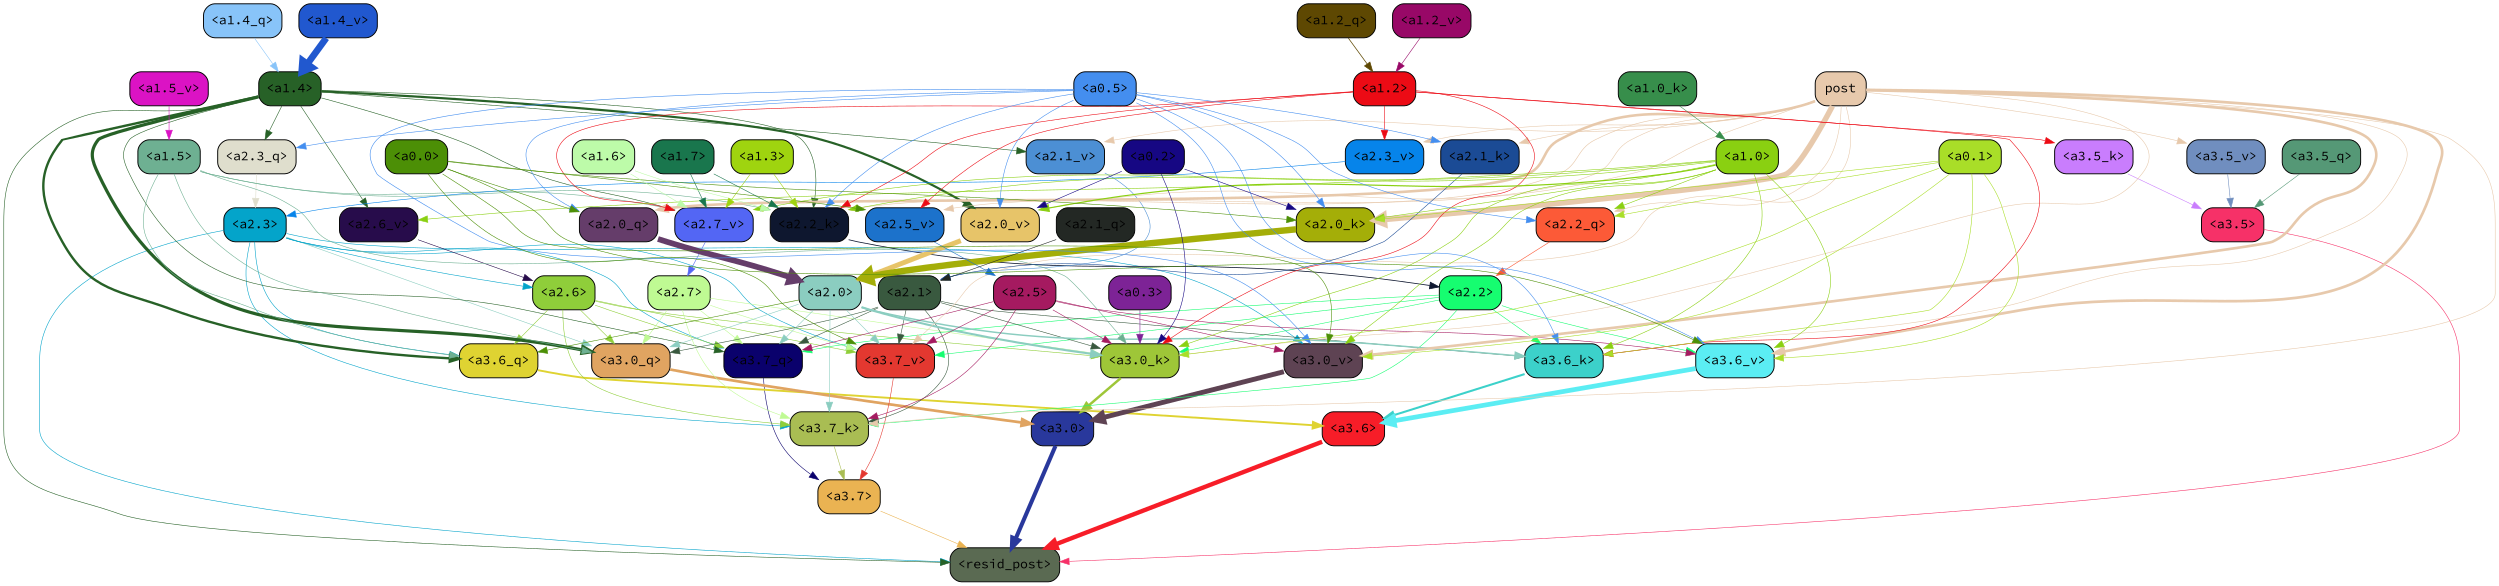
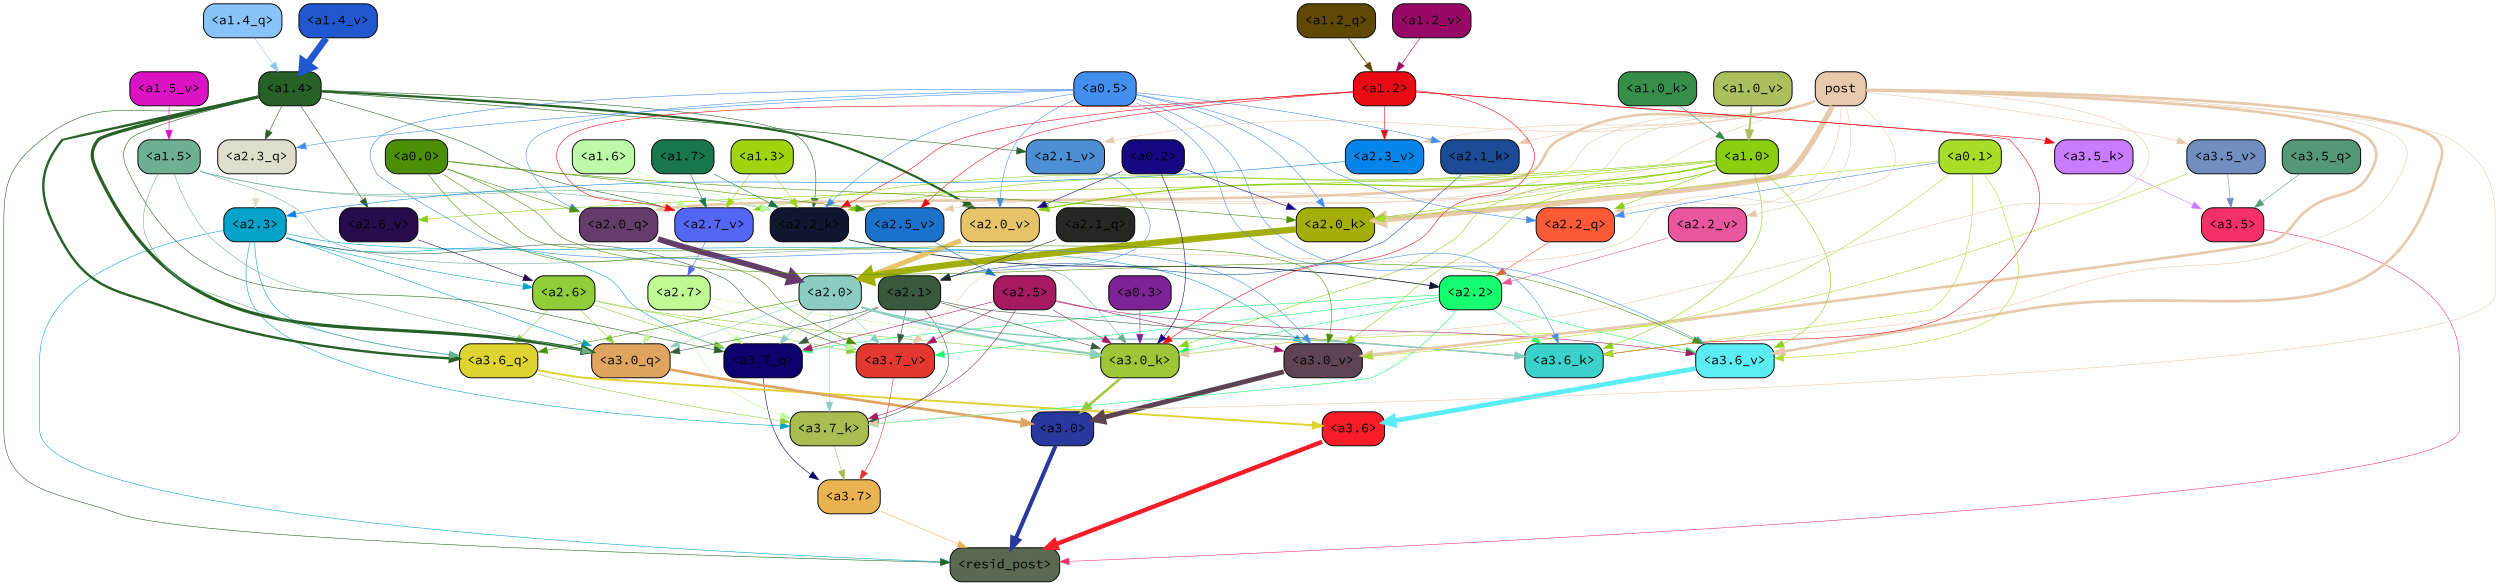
  strict digraph {
    fontname="Source Code Pro"
    splines=true
    node [color=black fontname="Source Code Pro" shape=box style="filled, rounded"]
    edge [color="#e7c9ac" fontname="Source Code Pro" penwidth=0.6]
    "<a3.7>" [fillcolor="#eab352"]
    "<resid_post>" [fillcolor="#5a6a52"]
    "<a3.6>" [fillcolor="#f71d28"]
    "<a3.5>" [fillcolor="#f63168"]
    "<a3.0>" [fillcolor="#29389c"]
    "<a2.3>" [fillcolor="#04a4ca"]
    "<a3.7_q>" [fillcolor="#0a016c"]
    "<a3.6_q>" [fillcolor="#dfd332"]
    "<a3.0_q>" [fillcolor="#e0a461"]
    "<a3.7_k>" [fillcolor="#a9bd53"]
    "<a3.7_v>" [fillcolor="#e33830"]
    "<a3.0_v>" [fillcolor="#5e4353"]
    "<a2.6>" [fillcolor="#8fce3a"]
    "<a3.0_k>" [fillcolor="#9ec638"]
    "<a1.4>" [fillcolor="#276127"]
    "<a2.3_q>" [fillcolor="#dfdecd"]
    "<a2.2_k>" [fillcolor="#0e172f"]
    "<a2.7_v>" [fillcolor="#5366f4"]
    "<a2.6_v>" [fillcolor="#270c4b"]
    "<a2.1_v>" [fillcolor="#4c8fd4"]
    "<a2.0_v>" [fillcolor="#e7c469"]
    "<a2.2>" [fillcolor="#16fd70"]
    "<a2.7>" [fillcolor="#bffa93"]
    "<a2.1>" [fillcolor="#39593f"]
    "<a2.0>" [fillcolor="#8bcdc0"]
    "<a3.6_k>" [fillcolor="#3cd1ca"]
    "<a3.6_v>" [fillcolor="#5bedf3"]
    "<a3.5_q>" [fillcolor="#559876"]
    "<a3.5_k>" [fillcolor="#c97dfd"]
    "<a3.5_v>" [fillcolor="#708ebf"]
    "<a2.5>" [fillcolor="#a51a60"]
    "<a1.5>" [fillcolor="#6eb092"]
    n33 [fillcolor="#e7c9ac" label=post]
    "<a2.2_q>" [fillcolor="#fc5a37"]
    "<a2.0_q>" [fillcolor="#653d6a"]
    "<a2.1_k>" [fillcolor="#1b4b95"]
    "<a2.0_k>" [fillcolor="#a4ae08"]
    "<a2.5_v>" [fillcolor="#1c72cb"]
    "<a2.3_v>" [fillcolor="#0684ea"]
+   "<a2.2_v>" [fillcolor="#e8579d"]
    "<a1.2>" [fillcolor="#ec0b15"]
    "<a1.0>" [fillcolor="#8ad011"]
    "<a0.5>" [fillcolor="#448eef"]
    "<a0.1>" [fillcolor="#a9de28"]
    "<a0.3>" [fillcolor="#7d2396"]
    "<a0.2>" [fillcolor="#160783"]
    "<a0.0>" [fillcolor="#4c8f06"]
    "<a2.1_q>" [fillcolor="#232824"]
    "<a1.7>" [fillcolor="#19764d"]
    "<a1.6>" [fillcolor="#bdfba9"]
    "<a1.3>" [fillcolor="#9fd40f"]
    "<a1.4_q>" [fillcolor="#88c4f9"]
    "<a1.2_q>" [fillcolor="#5e4802"]
    "<a1.0_k>" [fillcolor="#378e4b"]
    "<a1.5_v>" [fillcolor="#db13c4"]
    "<a1.4_v>" [fillcolor="#2158cf"]
    "<a1.2_v>" [fillcolor="#980867"]
+   "<a1.0_v>" [fillcolor="#acbe5e"]
    "<a3.7>" -> "<resid_post>" [color="#eab352"]
    "<a3.6>" -> "<resid_post>" [color="#f71d28" penwidth=4.648244500160217]
    "<a3.5>" -> "<resid_post>" [color="#f63168"]
    "<a3.0>" -> "<resid_post>" [color="#29389c" penwidth=4.3288813829422]
    "<a2.3>" -> "<resid_post>" [color="#04a4ca"]
    "<a2.3>" -> "<a3.7_q>" [color="#04a4ca"]
    "<a2.3>" -> "<a3.6_q>" [color="#04a4ca"]
-   "<a2.3>" -> "<a3.0_q>" [color="#8bcdc0"]
+   "<a2.3>" -> "<a3.0_q>" [color="#04a4ca"]
    "<a2.3>" -> "<a3.7_k>" [color="#04a4ca"]
-   "<a2.3>" -> "<a3.7_v>" [color="#04a4ca"]
+   "<a2.3>" -> "<a3.7_v>" [color="#39593f"]
    "<a2.3>" -> "<a3.0_v>" [color="#04a4ca"]
    "<a2.3>" -> "<a2.6>" [color="#04a4ca"]
    "<a3.7_q>" -> "<a3.7>" [color="#0a016c"]
    "<a3.6_q>" -> "<a3.6>" [color="#dfd332" penwidth=2.03758105635643]
    "<a3.0_q>" -> "<a3.0>" [color="#e0a461" penwidth=2.8638100624084473]
    "<a3.7_k>" -> "<a3.7>" [color="#a9bd53"]
    "<a3.7_v>" -> "<a3.7>" [color="#e33830"]
    "<a3.0_v>" -> "<a3.0>" [color="#5e4353" penwidth=5.188832879066467]
    "<a2.6>" -> "<a3.7_q>" [color="#8fce3a"]
    "<a2.6>" -> "<a3.6_q>" [color="#8fce3a"]
    "<a2.6>" -> "<a3.0_q>" [color="#8fce3a"]
-   "<a2.6>" -> "<a3.7_k>" [color="#8fce3a"]
+   "<a3.6_q>" -> "<a3.7_k>" [color="#8fce3a"]
    "<a2.6>" -> "<a3.7_v>" [color="#8fce3a"]
    "<a2.6>" -> "<a3.0_k>" [color="#8fce3a"]
    "<a3.0_k>" -> "<a3.0>" [color="#9ec638" penwidth=2.6274144649505615]
    "<a1.4>" -> "<resid_post>" [color="#276127"]
    "<a1.4>" -> "<a3.7_q>" [color="#276127"]
    "<a1.4>" -> "<a3.6_q>" [color="#276127" penwidth=2.5397292599081993]
    "<a1.4>" -> "<a3.0_q>" [color="#276127" penwidth=3.3985572457313538]
    "<a1.4>" -> "<a2.3_q>" [color="#276127"]
    "<a1.4>" -> "<a2.2_k>" [color="#276127"]
    "<a1.4>" -> "<a2.7_v>" [color="#276127"]
    "<a1.4>" -> "<a2.6_v>" [color="#276127"]
    "<a1.4>" -> "<a2.1_v>" [color="#276127"]
    "<a1.4>" -> "<a2.0_v>" [color="#276127" penwidth=2.3308929204940796]
    "<a2.3_q>" -> "<a2.3>" [color="#dfdecd"]
    "<a2.2_k>" -> "<a2.2>" [color="#0e172f" penwidth=0.8337457180023193]
    "<a2.7_v>" -> "<a2.7>" [color="#5366f4"]
    "<a2.6_v>" -> "<a2.6>" [color="#270c4b"]
    "<a2.1_v>" -> "<a2.1>" [color="#4c8fd4"]
    "<a2.0_v>" -> "<a2.0>" [color="#e7c469" penwidth=5.211444020271301]
    "<a2.2>" -> "<a3.7_q>" [color="#16fd70"]
    "<a2.2>" -> "<a3.7_k>" [color="#16fd70"]
    "<a2.2>" -> "<a3.7_v>" [color="#16fd70"]
    "<a2.2>" -> "<a3.0_k>" [color="#16fd70"]
    "<a2.2>" -> "<a3.6_k>" [color="#16fd70"]
    "<a2.2>" -> "<a3.6_v>" [color="#16fd70"]
    "<a2.7>" -> "<a3.7_q>" [color="#bffa93"]
    "<a2.7>" -> "<a3.0_q>" [color="#bffa93"]
    "<a2.7>" -> "<a3.7_k>" [color="#bffa93"]
    "<a2.7>" -> "<a3.7_v>" [color="#bffa93"]
    "<a2.7>" -> "<a3.0_k>" [color="#bffa93"]
    "<a2.1>" -> "<a3.7_q>" [color="#39593f"]
    "<a2.1>" -> "<a3.0_q>" [color="#39593f"]
    "<a2.1>" -> "<a3.7_k>" [color="#39593f"]
    "<a2.1>" -> "<a3.7_v>" [color="#39593f"]
    "<a2.1>" -> "<a3.0_k>" [color="#39593f"]
    "<a2.1>" -> "<a3.6_k>" [color="#39593f"]
    "<a2.0>" -> "<a3.7_q>" [color="#8bcdc0"]
    "<a2.0>" -> "<a3.6_q>" [color="#4c8f06"]
    "<a2.0>" -> "<a3.0_q>" [color="#8bcdc0"]
    "<a2.0>" -> "<a3.7_k>" [color="#8bcdc0"]
    "<a2.0>" -> "<a3.7_v>" [color="#8bcdc0"]
    "<a2.0>" -> "<a3.0_k>" [color="#8bcdc0" penwidth=2.205150544643402]
    "<a2.0>" -> "<a3.6_k>" [color="#8bcdc0" penwidth=1.5717863738536835]
-   "<a3.6_k>" -> "<a3.6>" [color="#3cd1ca" penwidth=2.174198240041733]
    "<a3.6_v>" -> "<a3.6>" [color="#5bedf3" penwidth=5.002329230308533]
    "<a3.5_q>" -> "<a3.5>" [color="#559876"]
    "<a3.5_k>" -> "<a3.5>" [color="#c97dfd"]
    "<a3.5_v>" -> "<a3.5>" [color="#708ebf"]
    "<a2.5>" -> "<a3.7_q>" [color="#a51a60"]
    "<a2.5>" -> "<a3.7_k>" [color="#a51a60"]
    "<a2.5>" -> "<a3.7_v>" [color="#a51a60"]
    "<a2.5>" -> "<a3.0_v>" [color="#a51a60"]
    "<a2.5>" -> "<a3.0_k>" [color="#a51a60"]
    "<a2.5>" -> "<a3.6_v>" [color="#a51a60"]
    "<a1.5>" -> "<a3.6_q>" [color="#6eb092"]
    "<a1.5>" -> "<a3.0_q>" [color="#6eb092"]
    "<a1.5>" -> "<a3.0_k>" [color="#6eb092"]
    "<a1.5>" -> "<a2.2_k>" [color="#6eb092"]
    "<a1.5>" -> "<a2.7_v>" [color="#6eb092"]
    n33 -> "<a3.7_k>"
    n33 -> "<a3.7_v>"
    n33 -> "<a3.0_v>" [penwidth=2.812090039253235]
    n33 -> "<a3.0_k>"
    n33 -> "<a2.2_k>" [penwidth=0.6694881916046143]
    n33 -> "<a2.1_v>"
    n33 -> "<a2.0_v>"
    n33 -> "<a3.6_k>"
    n33 -> "<a3.6_v>" [penwidth=2.882729172706604]
    n33 -> "<a3.5_v>"
    n33 -> "<a2.2_q>"
    n33 -> "<a2.0_q>" [penwidth=2.773140072822571]
    n33 -> "<a2.1_k>"
    n33 -> "<a2.0_k>" [penwidth=5.809704422950745]
    n33 -> "<a2.5_v>"
    n33 -> "<a2.3_v>"
+   n33 -> "<a2.2_v>"
    "<a2.2_q>" -> "<a2.2>" [color="#fc5a37" penwidth=0.6299107074737549]
    "<a2.0_q>" -> "<a2.0>" [color="#653d6a" penwidth=6.081655263900757]
    "<a2.1_k>" -> "<a2.1>" [color="#1b4b95"]
    "<a2.0_k>" -> "<a2.0>" [color="#a4ae08" penwidth=6.795950889587402]
    "<a2.5_v>" -> "<a2.5>" [color="#1c72cb"]
    "<a2.3_v>" -> "<a2.3>" [color="#0684ea"]
+   "<a2.2_v>" -> "<a2.2>" [color="#e8579d"]
    "<a1.2>" -> "<a3.0_k>" [color="#ec0b15"]
    "<a1.2>" -> "<a2.2_k>" [color="#ec0b15"]
    "<a1.2>" -> "<a2.7_v>" [color="#ec0b15"]
    "<a1.2>" -> "<a3.6_k>" [color="#ec0b15"]
    "<a1.2>" -> "<a3.5_k>" [color="#ec0b15"]
    "<a1.2>" -> "<a2.5_v>" [color="#ec0b15"]
    "<a1.2>" -> "<a2.3_v>" [color="#ec0b15"]
    "<a1.0>" -> "<a3.0_v>" [color="#8ad011"]
    "<a1.0>" -> "<a3.0_k>" [color="#8ad011"]
    "<a1.0>" -> "<a2.2_k>" [color="#8ad011"]
    "<a1.0>" -> "<a2.7_v>" [color="#8ad011"]
    "<a1.0>" -> "<a2.6_v>" [color="#8ad011"]
    "<a1.0>" -> "<a2.0_v>" [color="#8ad011" penwidth=1.2632839679718018]
    "<a1.0>" -> "<a3.6_k>" [color="#8ad011"]
    "<a1.0>" -> "<a3.6_v>" [color="#8ad011"]
    "<a1.0>" -> "<a2.2_q>" [color="#8ad011"]
    "<a1.0>" -> "<a2.0_k>" [color="#8ad011"]
    "<a0.5>" -> "<a3.0_v>" [color="#448eef" penwidth=0.6281400918960571]
    "<a0.5>" -> "<a2.3_q>" [color="#448eef"]
    "<a0.5>" -> "<a2.2_k>" [color="#448eef"]
    "<a0.5>" -> "<a2.0_v>" [color="#448eef"]
    "<a0.5>" -> "<a3.6_k>" [color="#448eef"]
    "<a0.5>" -> "<a3.6_v>" [color="#448eef"]
    "<a0.5>" -> "<a2.2_q>" [color="#448eef"]
    "<a0.5>" -> "<a2.0_q>" [color="#448eef"]
    "<a0.5>" -> "<a2.1_k>" [color="#448eef"]
    "<a0.5>" -> "<a2.0_k>" [color="#448eef" penwidth=0.6196913719177246]
    "<a0.1>" -> "<a3.0_v>" [color="#a9de28"]
-   "<a0.1>" -> "<a3.0_k>" [color="#a9de28"]
+   "<a3.5_v>" -> "<a3.0_k>" [color="#a9de28"]
    "<a0.1>" -> "<a3.6_k>" [color="#a9de28"]
    "<a0.1>" -> "<a3.6_v>" [color="#a9de28"]
-   "<a0.1>" -> "<a2.2_q>" [color="#a9de28"]
+   "<a0.1>" -> "<a2.2_q>" [color="#448eef"]
    "<a0.1>" -> "<a2.0_k>" [color="#a9de28"]
    "<a0.3>" -> "<a3.0_k>" [color="#7d2396"]
    "<a0.2>" -> "<a3.0_k>" [color="#160783"]
    "<a0.2>" -> "<a2.0_v>" [color="#160783"]
    "<a0.2>" -> "<a2.0_k>" [color="#160783"]
    "<a0.0>" -> "<a3.7_v>" [color="#4c8f06"]
    "<a0.0>" -> "<a3.0_v>" [color="#4c8f06"]
    "<a0.0>" -> "<a3.6_v>" [color="#4c8f06"]
    "<a0.0>" -> "<a2.0_q>" [color="#4c8f06"]
    "<a0.0>" -> "<a2.0_k>" [color="#4c8f06"]
    "<a0.0>" -> "<a2.5_v>" [color="#4c8f06"]
    "<a2.1_q>" -> "<a2.1>" [color="#232824"]
    "<a1.7>" -> "<a2.2_k>" [color="#19764d"]
    "<a1.7>" -> "<a2.7_v>" [color="#19764d"]
    "<a1.6>" -> "<a2.2_k>" [color="#bdfba9"]
    "<a1.6>" -> "<a2.7_v>" [color="#bdfba9"]
    "<a1.3>" -> "<a2.2_k>" [color="#9fd40f"]
    "<a1.3>" -> "<a2.7_v>" [color="#9fd40f"]
    "<a1.4_q>" -> "<a1.4>" [color="#88c4f9"]
    "<a1.2_q>" -> "<a1.2>" [color="#5e4802" penwidth=0.7635738849639893]
    "<a1.0_k>" -> "<a1.0>" [color="#378e4b"]
    "<a1.5_v>" -> "<a1.5>" [color="#db13c4"]
    "<a1.4_v>" -> "<a1.4>" [color="#2158cf" penwidth=7.066803693771362]
    "<a1.2_v>" -> "<a1.2>" [color="#980867"]
+   "<a1.0_v>" -> "<a1.0>" [color="#acbe5e" penwidth=1.970656156539917]
  }
